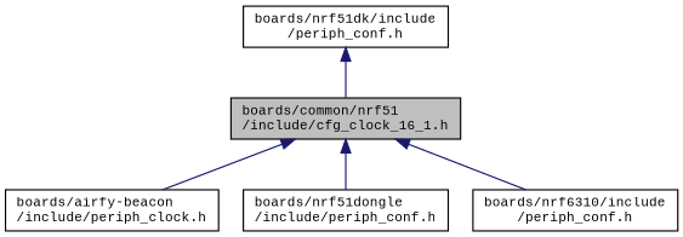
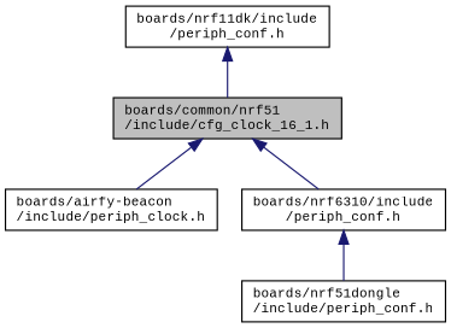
  digraph {
    fontname="Liberation Mono"
    node [color=black fillcolor=white fontname="Liberation Mono" fontsize=10 shape=record style=filled]
    edge [color=midnightblue dir=back fontname="Liberation Mono" fontsize=10 labelfontname=Helvetica labelfontsize=10 style=solid]
    n1 [fillcolor=grey75 fontcolor=black height=0.2 label="boards/common/nrf51\l/include/cfg_clock_16_1.h" width=0.4]
    n2 [height=0.2 label="boards/airfy-beacon\l/include/periph_clock.h" width=0.4]
    n3 [height=0.2 label="boards/nrf51dongle\l/include/periph_conf.h" width=0.4]
    n4 [height=0.2 label="boards/nrf6310/include\l/periph_conf.h" width=0.4]
-   n5 [height=0.2 label="boards/nrf51dk/include\l/periph_conf.h" width=0.4]
+   n5 [height=0.2 label="boards/nrf11dk/include\l/periph_conf.h" width=0.4]
    n1 -> n2
-   n1 -> n3
+   n4 -> n3
    n1 -> n4
    n5 -> n1
  }
